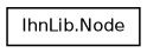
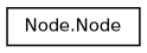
  digraph {
    rankdir=LR
-   n1 [color=black fillcolor=white fontname=Helvetica fontsize=10 height=0.2 label="IhnLib.Node" shape=record style=filled width=0.4]
+   n1 [color=black fillcolor=white fontname=Helvetica fontsize=10 height=0.2 label="Node.Node" shape=record style=filled width=0.4]
  }
